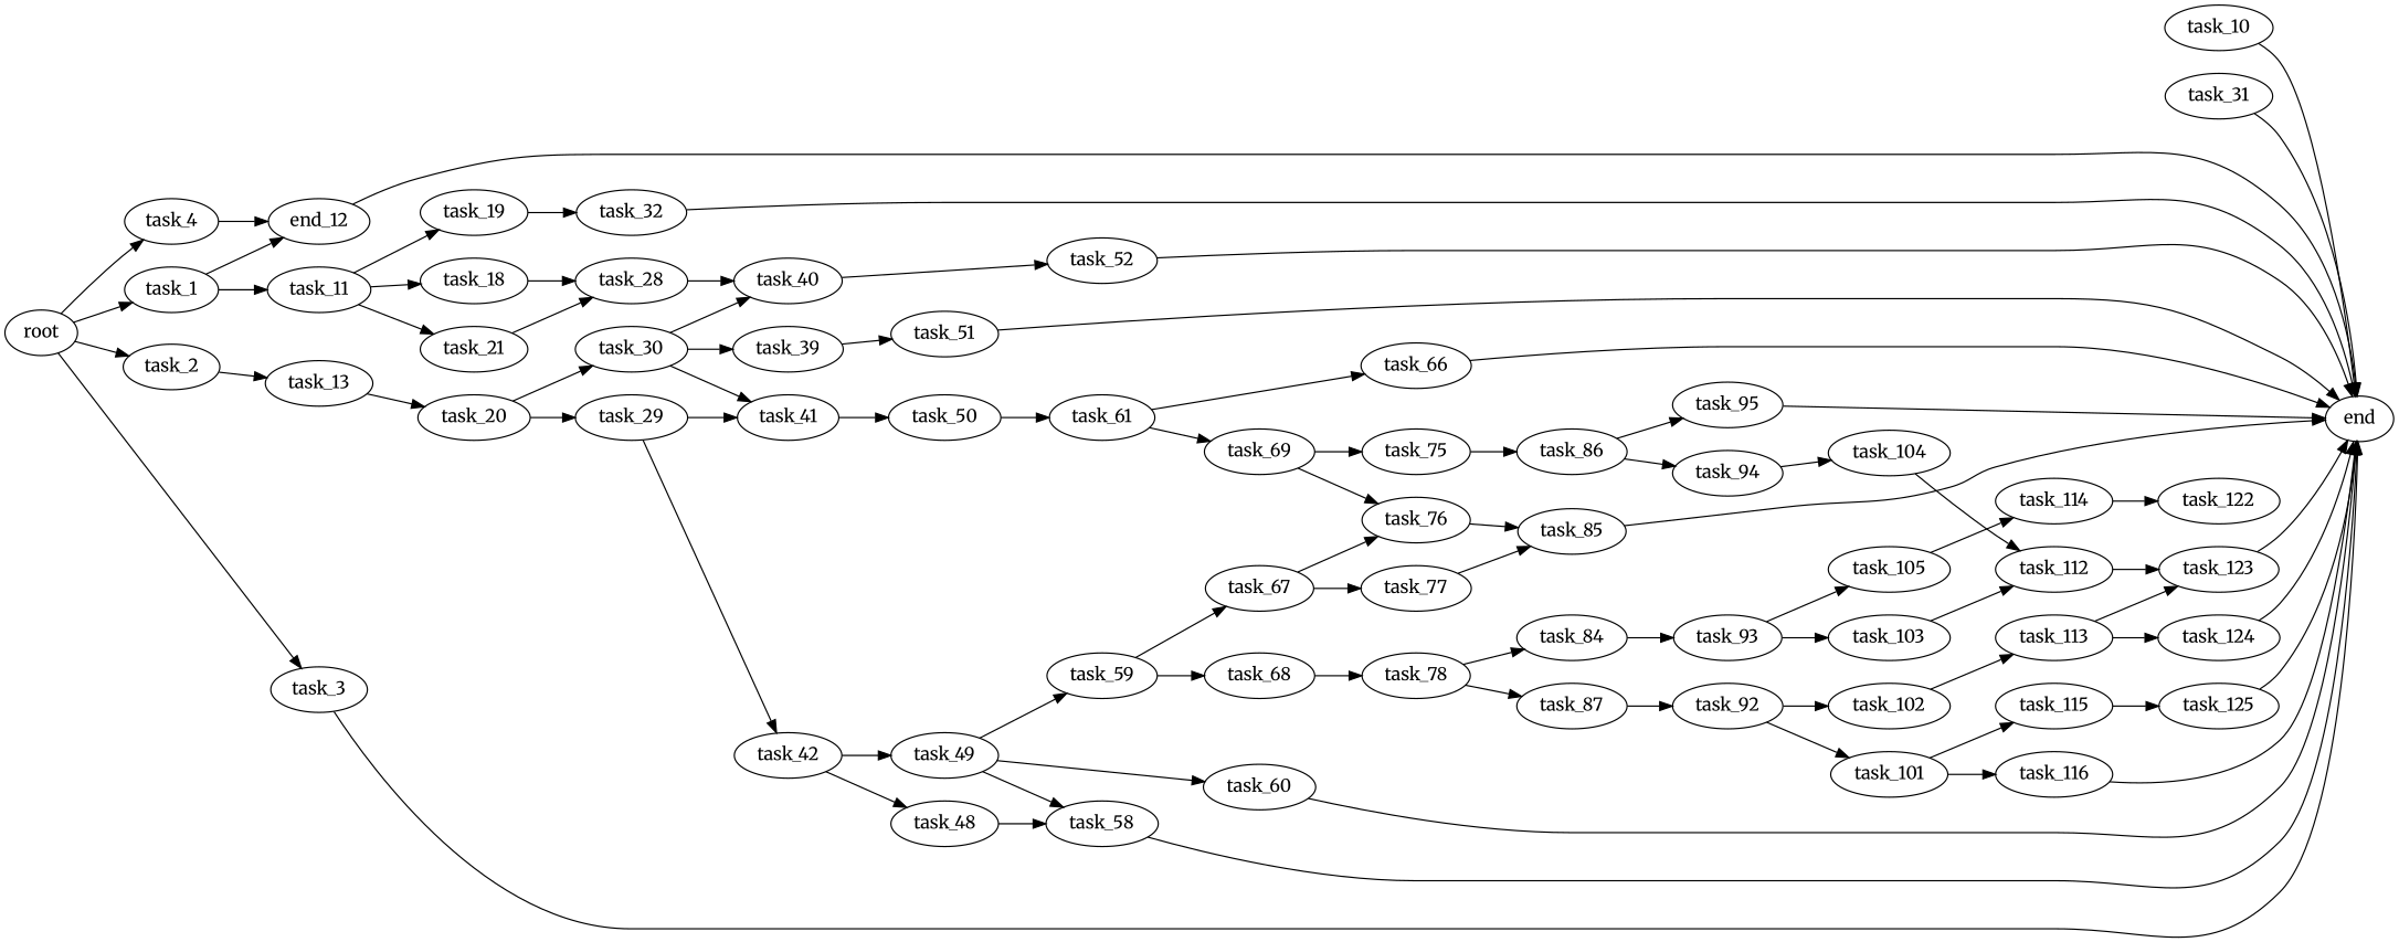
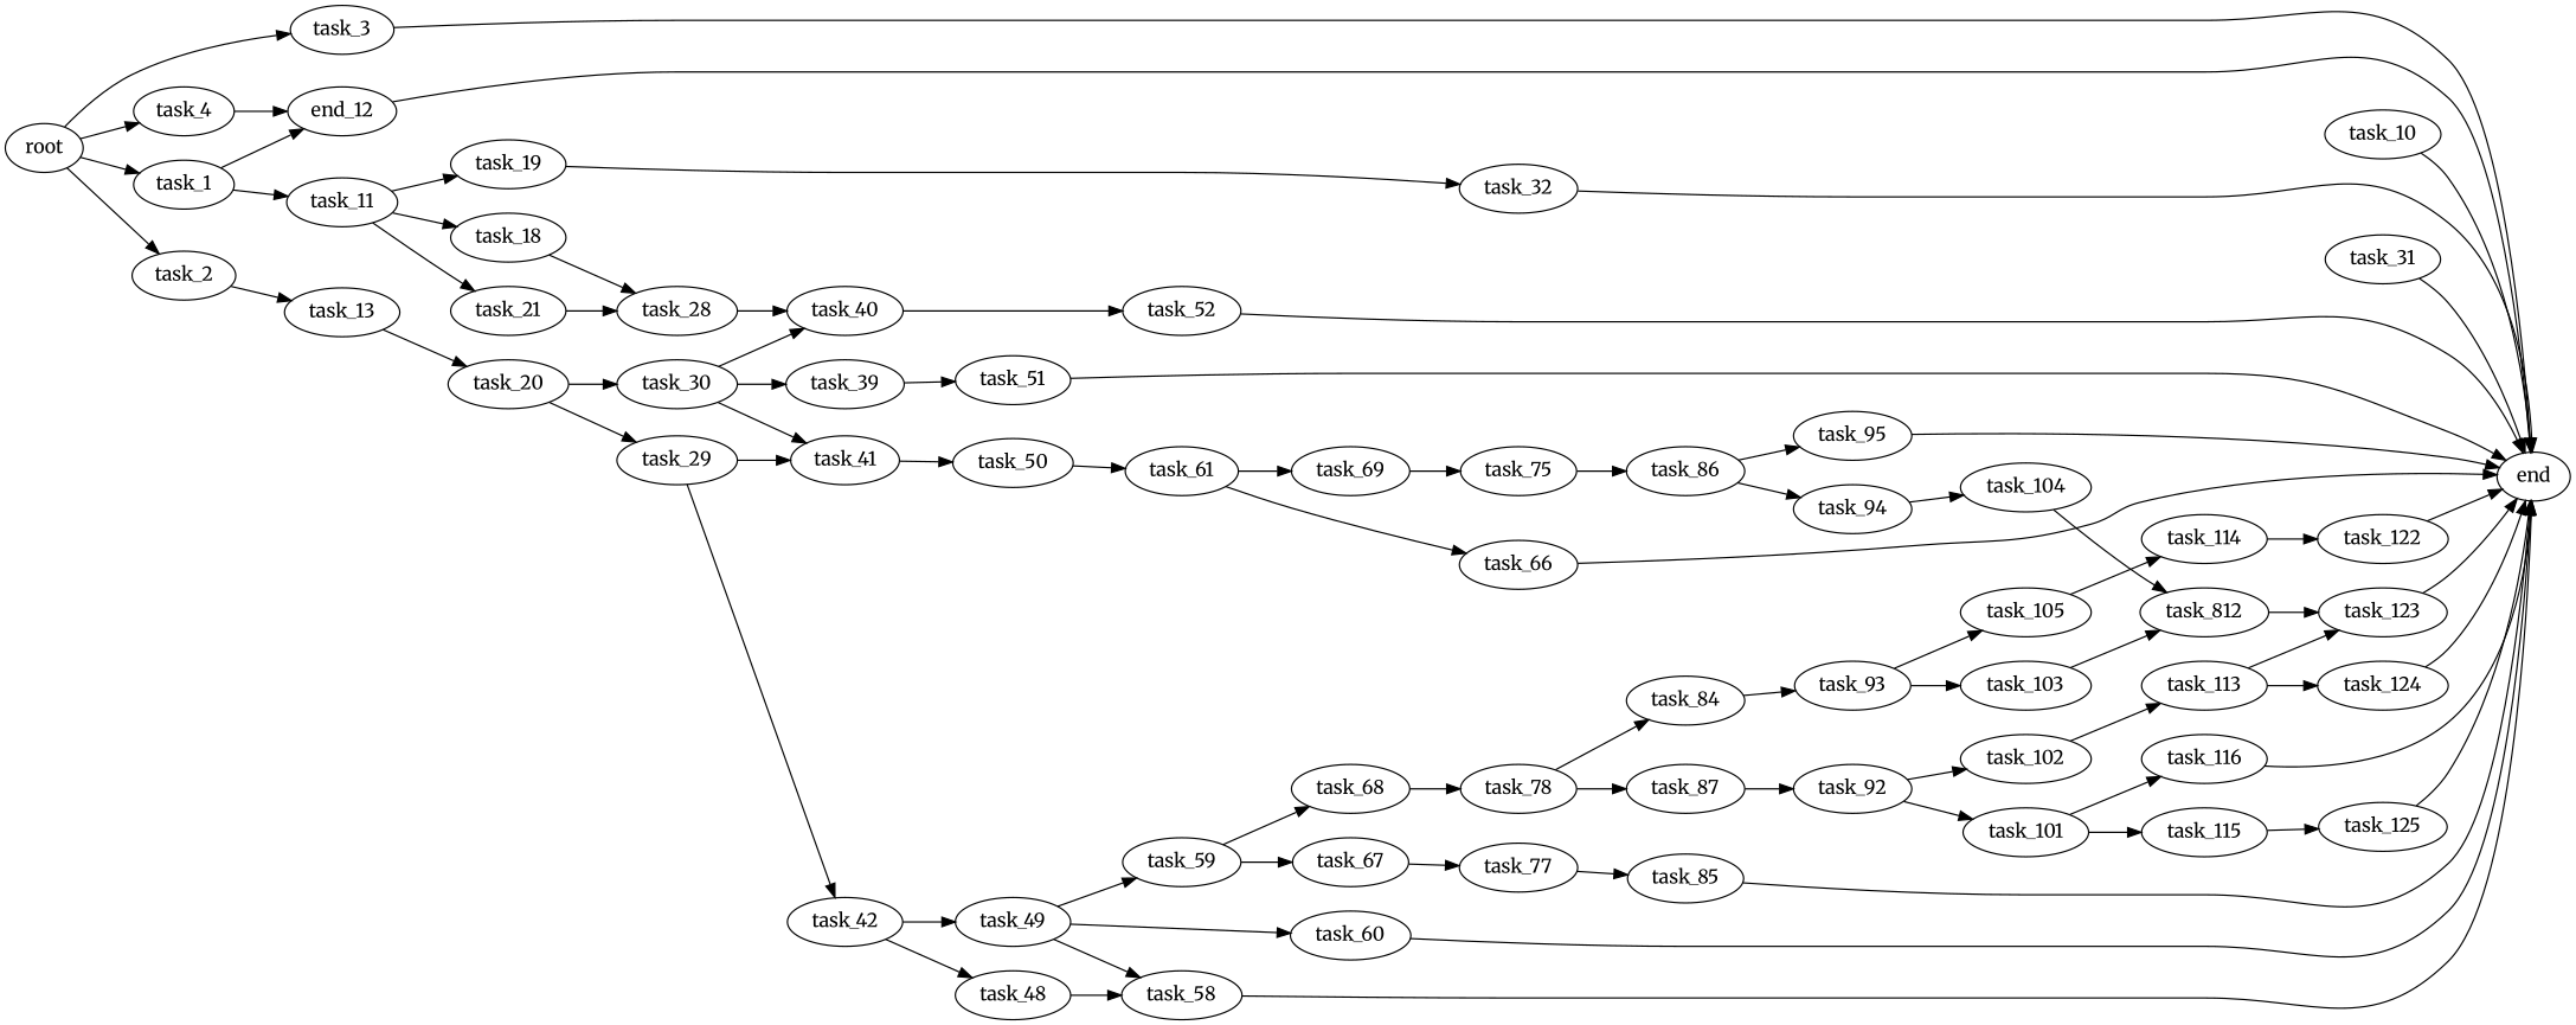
  digraph {
    fontname=Merriweather
    rankdir=LR
    node [fontname=Merriweather]
    edge [fontname=Merriweather]
    root
    task_1
    task_2
    task_3
    task_4
    task_11
    n7 [label=end_12]
    task_13
    end
    task_18
    task_19
    task_21
    task_20
    task_10
    task_28
    task_32
    task_29
    task_30
    task_40
    task_41
    task_42
    task_39
    task_31
    task_52
    task_50
    task_48
    task_49
    task_51
    task_61
    task_58
    task_59
    task_60
    task_66
    task_69
    task_67
    task_68
-   task_76
    task_77
    task_78
    task_75
    task_85
    task_84
    task_87
    task_86
    task_93
    task_92
    task_94
    task_95
    task_104
    task_103
    task_105
    task_101
    task_102
-   task_112
+   task_112 [label=task_812]
    task_114
    task_115
    task_116
    task_113
    task_125
    task_123
    task_124
    task_122
    root -> task_1
    root -> task_2
    root -> task_3
    root -> task_4
    task_1 -> task_11
    task_1 -> n7
    task_2 -> task_13
    task_3 -> end
    task_4 -> n7
    task_11 -> task_18
    task_11 -> task_19
    task_11 -> task_21
    n7 -> end
    task_13 -> task_20
    task_18 -> task_28
    task_19 -> task_32
    task_21 -> task_28
    task_20 -> task_29
    task_20 -> task_30
    task_10 -> end
    task_28 -> task_40
    task_32 -> end
    task_29 -> task_41
    task_29 -> task_42
    task_30 -> task_40
    task_30 -> task_41
    task_30 -> task_39
    task_40 -> task_52
    task_41 -> task_50
    task_42 -> task_48
    task_42 -> task_49
    task_39 -> task_51
    task_31 -> end
    task_52 -> end
    task_50 -> task_61
    task_48 -> task_58
    task_49 -> task_58
    task_49 -> task_59
    task_49 -> task_60
    task_51 -> end
    task_61 -> task_66
    task_61 -> task_69
    task_58 -> end
    task_59 -> task_67
    task_59 -> task_68
    task_60 -> end
    task_66 -> end
-   task_69 -> task_76
    task_69 -> task_75
-   task_67 -> task_76
    task_67 -> task_77
    task_68 -> task_78
-   task_76 -> task_85
    task_77 -> task_85
    task_78 -> task_84
    task_78 -> task_87
    task_75 -> task_86
    task_85 -> end
    task_84 -> task_93
    task_87 -> task_92
    task_86 -> task_94
    task_86 -> task_95
    task_93 -> task_103
    task_93 -> task_105
    task_92 -> task_101
    task_92 -> task_102
    task_94 -> task_104
    task_95 -> end
    task_104 -> task_112
    task_103 -> task_112
    task_105 -> task_114
    task_101 -> task_115
    task_101 -> task_116
    task_102 -> task_113
    task_112 -> task_123
    task_114 -> task_122
    task_115 -> task_125
    task_116 -> end
    task_113 -> task_123
    task_113 -> task_124
    task_125 -> end
    task_123 -> end
    task_124 -> end
+   task_122 -> end
  }
